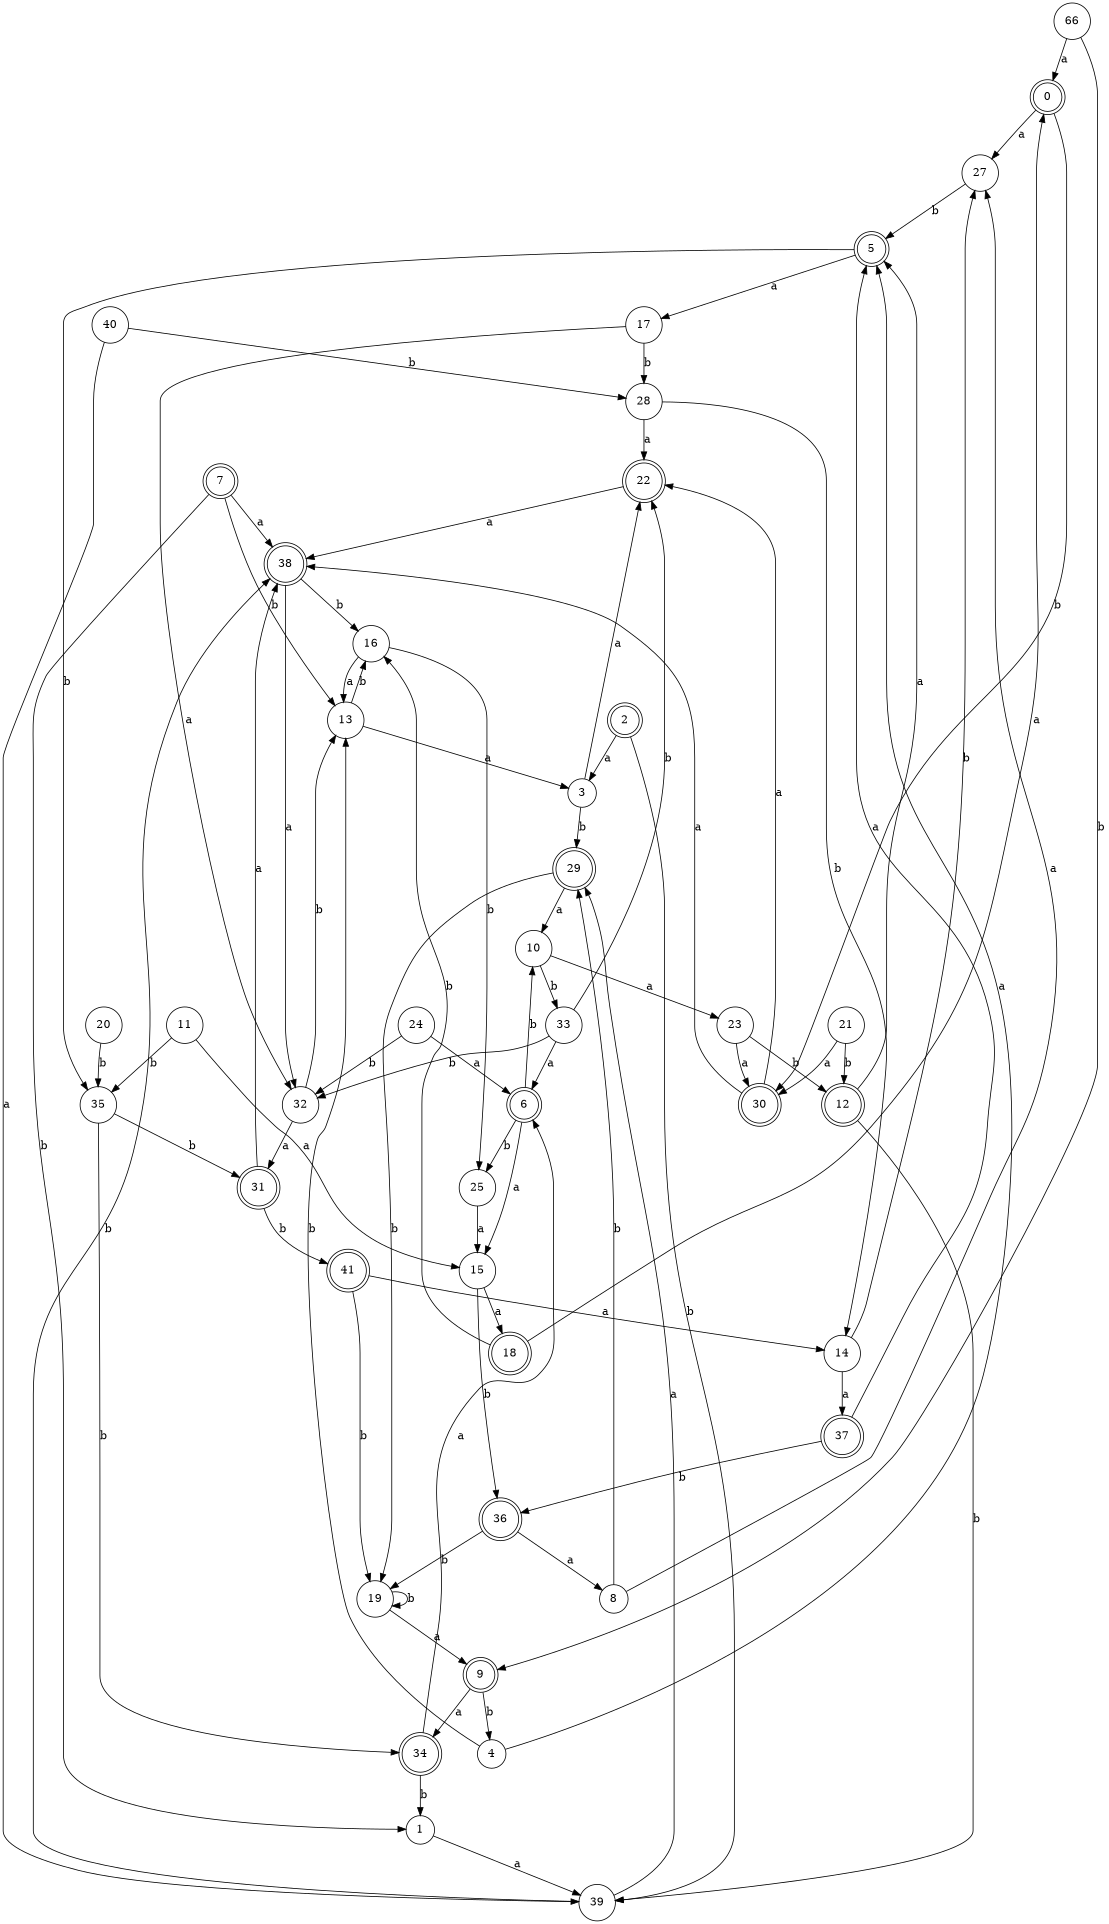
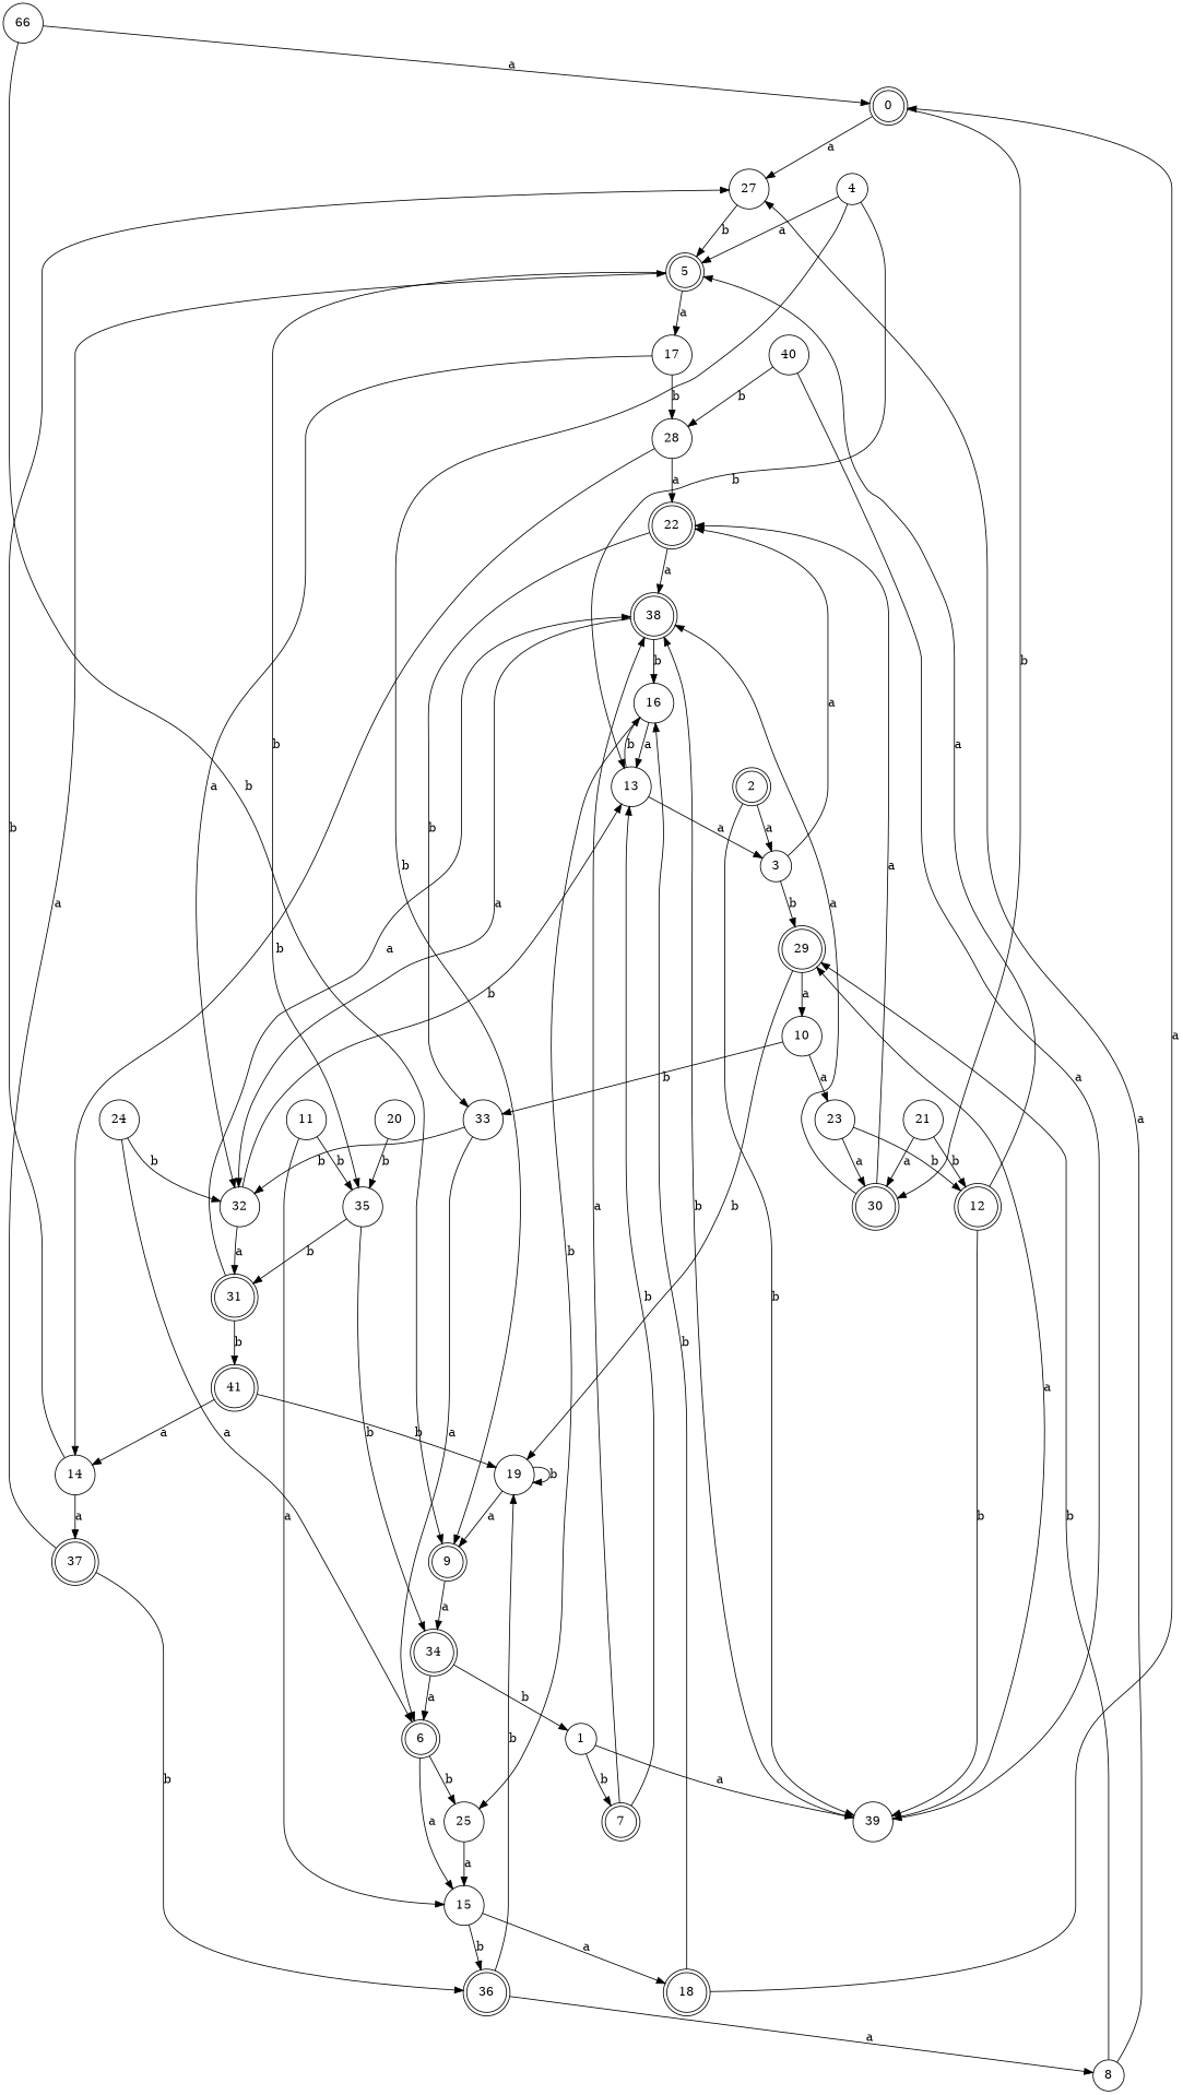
  digraph {
    rankdir=TB
    node [color=black fillcolor=white shape=circle style=filled]
    n1 [label=0 shape=doublecircle style="rounded,filled"]
    n2 [label=27]
    n3 [label=30 shape=doublecircle style="rounded,filled"]
    n4 [label=5 shape=doublecircle style="rounded,filled"]
    n5 [label=22 shape=doublecircle]
    n6 [label=38 shape=doublecircle style="rounded,filled"]
    n7 [label=1]
    n8 [label=7 shape=doublecircle style="rounded,filled"]
    n9 [label=39]
    n10 [label=13]
    n11 [label=29 shape=doublecircle style="rounded,filled"]
    n12 [label=2 shape=doublecircle style="rounded,filled"]
    n13 [label=3]
    n14 [label=33]
    n15 [label=10]
    n16 [label=19]
    n17 [label=4]
    n18 [label=17]
    n19 [label=35]
    n20 [label=16]
    n21 [label=28]
    n22 [label=32]
    n23 [label=34 shape=doublecircle style="rounded,filled"]
    n24 [label=31 shape=doublecircle style="rounded,filled"]
    n25 [label=6 shape=doublecircle style="rounded,filled"]
    n26 [label=15]
    n27 [label=25]
    n28 [label=23]
    n29 [label=18 shape=doublecircle style="rounded,filled"]
    n30 [label=36 shape=doublecircle style="rounded,filled"]
    n31 [label=8]
    n32 [label=9 shape=doublecircle style="rounded,filled"]
    n33 [label=12 shape=doublecircle style="rounded,filled"]
    n34 [label=11]
    n35 [label=14]
    n36 [label=37 shape=doublecircle style="rounded,filled"]
    n37 [label=20]
    n38 [label=21]
    n39 [label=24]
    n40 [label=66]
    n41 [label=41 shape=doublecircle style="rounded,filled"]
    n42 [label=40]
    n1 -> n2 [label=a]
    n1 -> n3 [label=b]
    n2 -> n4 [label=b]
    n3 -> n5 [label=a]
    n3 -> n6 [label=a]
    n4 -> n18 [label=a]
    n4 -> n19 [label=b]
    n5 -> n6 [label=a]
-   n14 -> n5 [label=b]
+   n5 -> n14 [label=b]
    n6 -> n20 [label=b]
    n6 -> n22 [label=a]
-   n8 -> n7 [label=b]
+   n7 -> n8 [label=b]
    n7 -> n9 [label=a]
    n8 -> n6 [label=a]
    n8 -> n10 [label=b]
    n9 -> n6 [label=b]
    n9 -> n11 [label=a]
    n10 -> n13 [label=a]
    n10 -> n20 [label=b]
    n11 -> n15 [label=a]
    n11 -> n16 [label=b]
    n12 -> n9 [label=b]
    n12 -> n13 [label=a]
    n13 -> n5 [label=a]
    n13 -> n11 [label=b]
    n14 -> n22 [label=b]
    n14 -> n25 [label=a]
    n15 -> n14 [label=b]
    n15 -> n28 [label=a]
    n16 -> n16 [label=b]
    n16 -> n32 [label=a]
    n17 -> n4 [label=a]
    n17 -> n10 [label=b]
    n18 -> n21 [label=b]
    n18 -> n22 [label=a]
    n19 -> n23 [label=b]
    n19 -> n24 [label=b]
    n20 -> n10 [label=a]
    n20 -> n27 [label=b]
    n21 -> n5 [label=a]
    n21 -> n35 [label=b]
    n22 -> n10 [label=b]
    n22 -> n24 [label=a]
    n23 -> n7 [label=b]
    n23 -> n25 [label=a]
    n24 -> n6 [label=a]
    n24 -> n41 [label=b]
-   n25 -> n15 [label=b]
    n25 -> n26 [label=a]
    n25 -> n27 [label=b]
    n26 -> n29 [label=a]
    n26 -> n30 [label=b]
    n27 -> n26 [label=a]
    n28 -> n3 [label=a]
    n28 -> n33 [label=b]
    n29 -> n1 [label=a]
    n29 -> n20 [label=b]
    n30 -> n16 [label=b]
    n30 -> n31 [label=a]
    n31 -> n2 [label=a]
    n31 -> n11 [label=b]
-   n32 -> n17 [label=b]
+   n17 -> n32 [label=b]
    n32 -> n23 [label=a]
    n33 -> n4 [label=a]
    n33 -> n9 [label=b]
    n34 -> n19 [label=b]
    n34 -> n26 [label=a]
    n35 -> n2 [label=b]
    n35 -> n36 [label=a]
    n36 -> n4 [label=a]
    n36 -> n30 [label=b]
    n37 -> n19 [label=b]
    n38 -> n3 [label=a]
    n38 -> n33 [label=b]
    n39 -> n22 [label=b]
    n39 -> n25 [label=a]
    n40 -> n1 [label=a]
    n40 -> n32 [label=b]
    n41 -> n16 [label=b]
    n41 -> n35 [label=a]
    n42 -> n9 [label=a]
    n42 -> n21 [label=b]
  }
